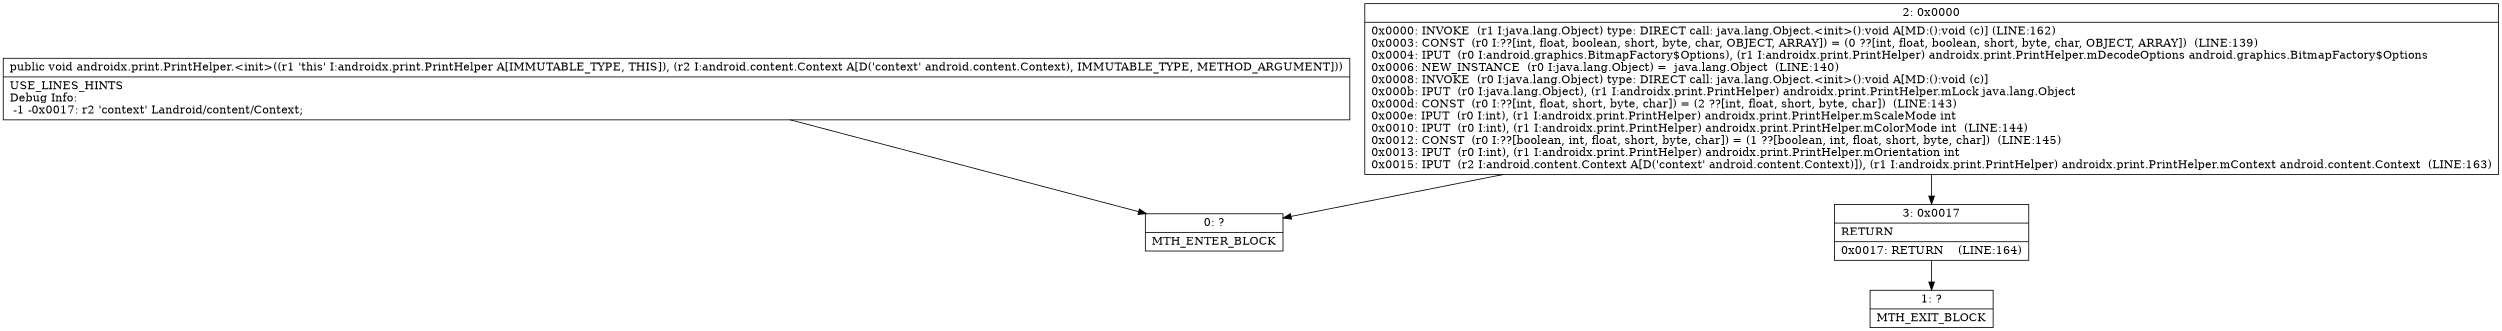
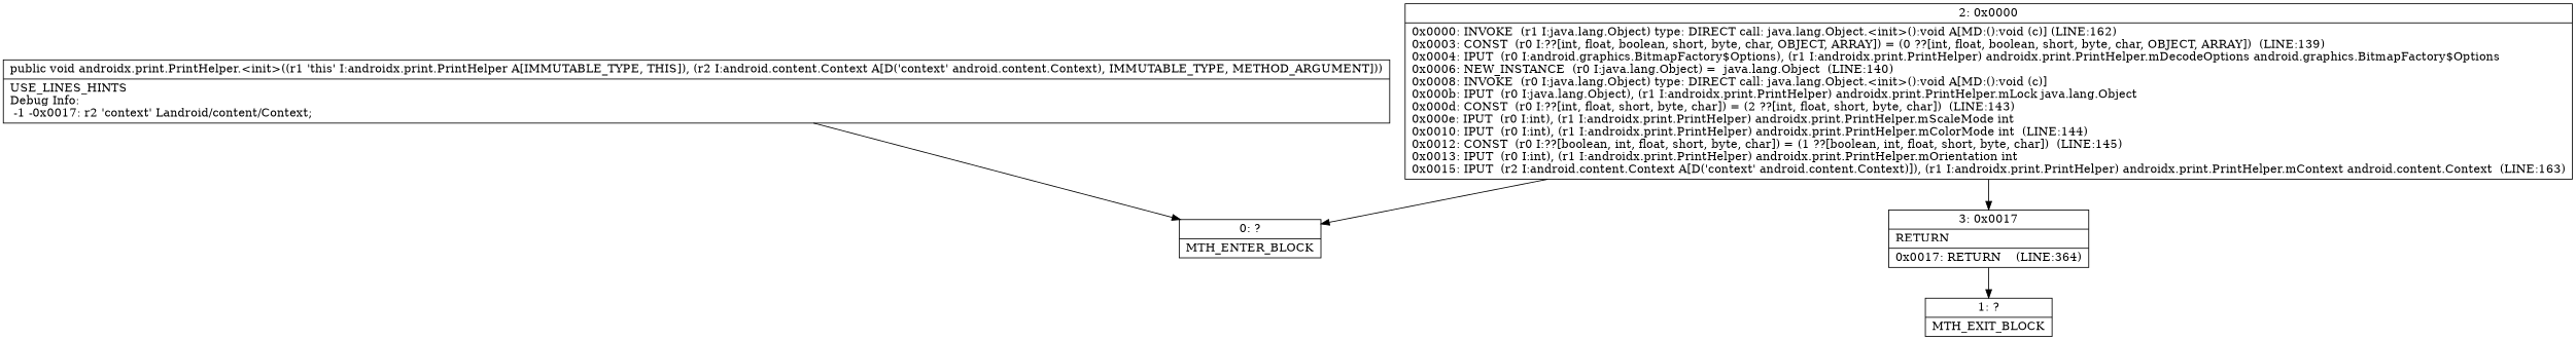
  digraph {
    node [shape=record]
    n1 [label="{0\:\ ?|MTH_ENTER_BLOCK\l}"]
    n2 [label="{2\:\ 0x0000|0x0000: INVOKE  (r1 I:java.lang.Object) type: DIRECT call: java.lang.Object.\<init\>():void A[MD:():void (c)] (LINE:162)\l0x0003: CONST  (r0 I:??[int, float, boolean, short, byte, char, OBJECT, ARRAY]) = (0 ??[int, float, boolean, short, byte, char, OBJECT, ARRAY])  (LINE:139)\l0x0004: IPUT  (r0 I:android.graphics.BitmapFactory$Options), (r1 I:androidx.print.PrintHelper) androidx.print.PrintHelper.mDecodeOptions android.graphics.BitmapFactory$Options \l0x0006: NEW_INSTANCE  (r0 I:java.lang.Object) =  java.lang.Object  (LINE:140)\l0x0008: INVOKE  (r0 I:java.lang.Object) type: DIRECT call: java.lang.Object.\<init\>():void A[MD:():void (c)]\l0x000b: IPUT  (r0 I:java.lang.Object), (r1 I:androidx.print.PrintHelper) androidx.print.PrintHelper.mLock java.lang.Object \l0x000d: CONST  (r0 I:??[int, float, short, byte, char]) = (2 ??[int, float, short, byte, char])  (LINE:143)\l0x000e: IPUT  (r0 I:int), (r1 I:androidx.print.PrintHelper) androidx.print.PrintHelper.mScaleMode int \l0x0010: IPUT  (r0 I:int), (r1 I:androidx.print.PrintHelper) androidx.print.PrintHelper.mColorMode int  (LINE:144)\l0x0012: CONST  (r0 I:??[boolean, int, float, short, byte, char]) = (1 ??[boolean, int, float, short, byte, char])  (LINE:145)\l0x0013: IPUT  (r0 I:int), (r1 I:androidx.print.PrintHelper) androidx.print.PrintHelper.mOrientation int \l0x0015: IPUT  (r2 I:android.content.Context A[D('context' android.content.Context)]), (r1 I:androidx.print.PrintHelper) androidx.print.PrintHelper.mContext android.content.Context  (LINE:163)\l}"]
-   n3 [label="{3\:\ 0x0017|RETURN\l|0x0017: RETURN    (LINE:164)\l}"]
+   n3 [label="{3\:\ 0x0017|RETURN\l|0x0017: RETURN    (LINE:364)\l}"]
    n4 [label="{1\:\ ?|MTH_EXIT_BLOCK\l}"]
    n5 [label="{public void androidx.print.PrintHelper.\<init\>((r1 'this' I:androidx.print.PrintHelper A[IMMUTABLE_TYPE, THIS]), (r2 I:android.content.Context A[D('context' android.content.Context), IMMUTABLE_TYPE, METHOD_ARGUMENT]))  | USE_LINES_HINTS\lDebug Info:\l  \-1 \-0x0017: r2 'context' Landroid\/content\/Context;\l}"]
    n2 -> n1
    n2 -> n3
    n3 -> n4
    n5 -> n1
  }
